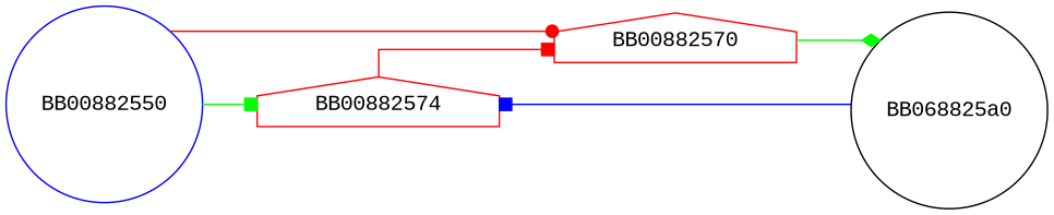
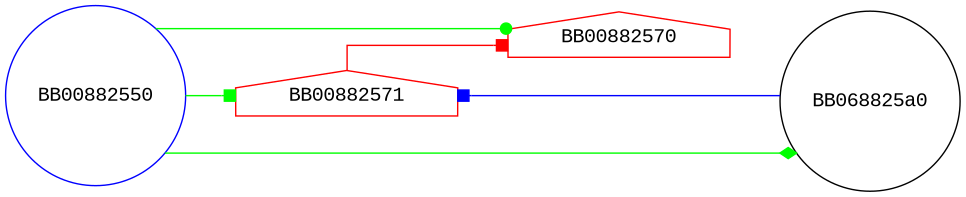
  digraph {
    fontname="Liberation Mono"
    rankdir=LR
    splines=ortho
    node [color=red fontname="Liberation Mono" shape=circle]
    edge [arrowhead=box color=green fontname="Liberation Mono"]
    BB00882550 [color=blue]
-   BB00882574 [shape=house]
+   BB00882574 [shape=house label=BB00882571]
    BB00882570 [shape=house]
    n4 [color=black label=BB068825a0]
    BB00882550 -> BB00882574
-   BB00882550 -> BB00882570 [arrowhead=dot color=red]
+   BB00882550 -> BB00882570 [arrowhead=dot]
    BB00882574 -> BB00882570 [color=red]
-   BB00882570 -> n4 [arrowhead=diamond]
+   BB00882550 -> n4 [arrowhead=diamond]
    n4 -> BB00882574 [color=blue]
  }
